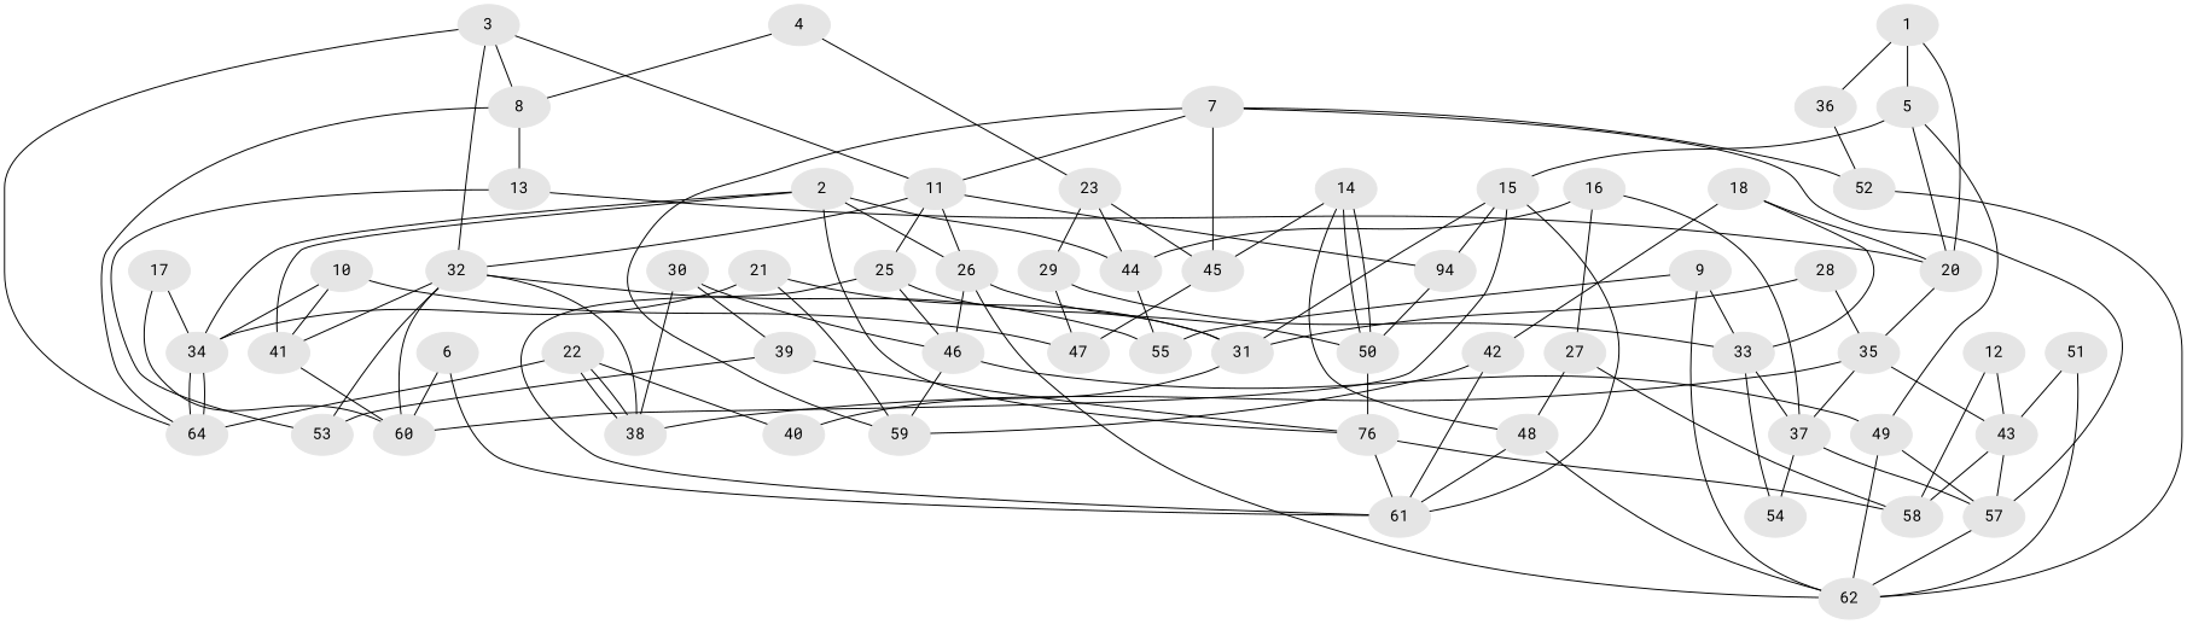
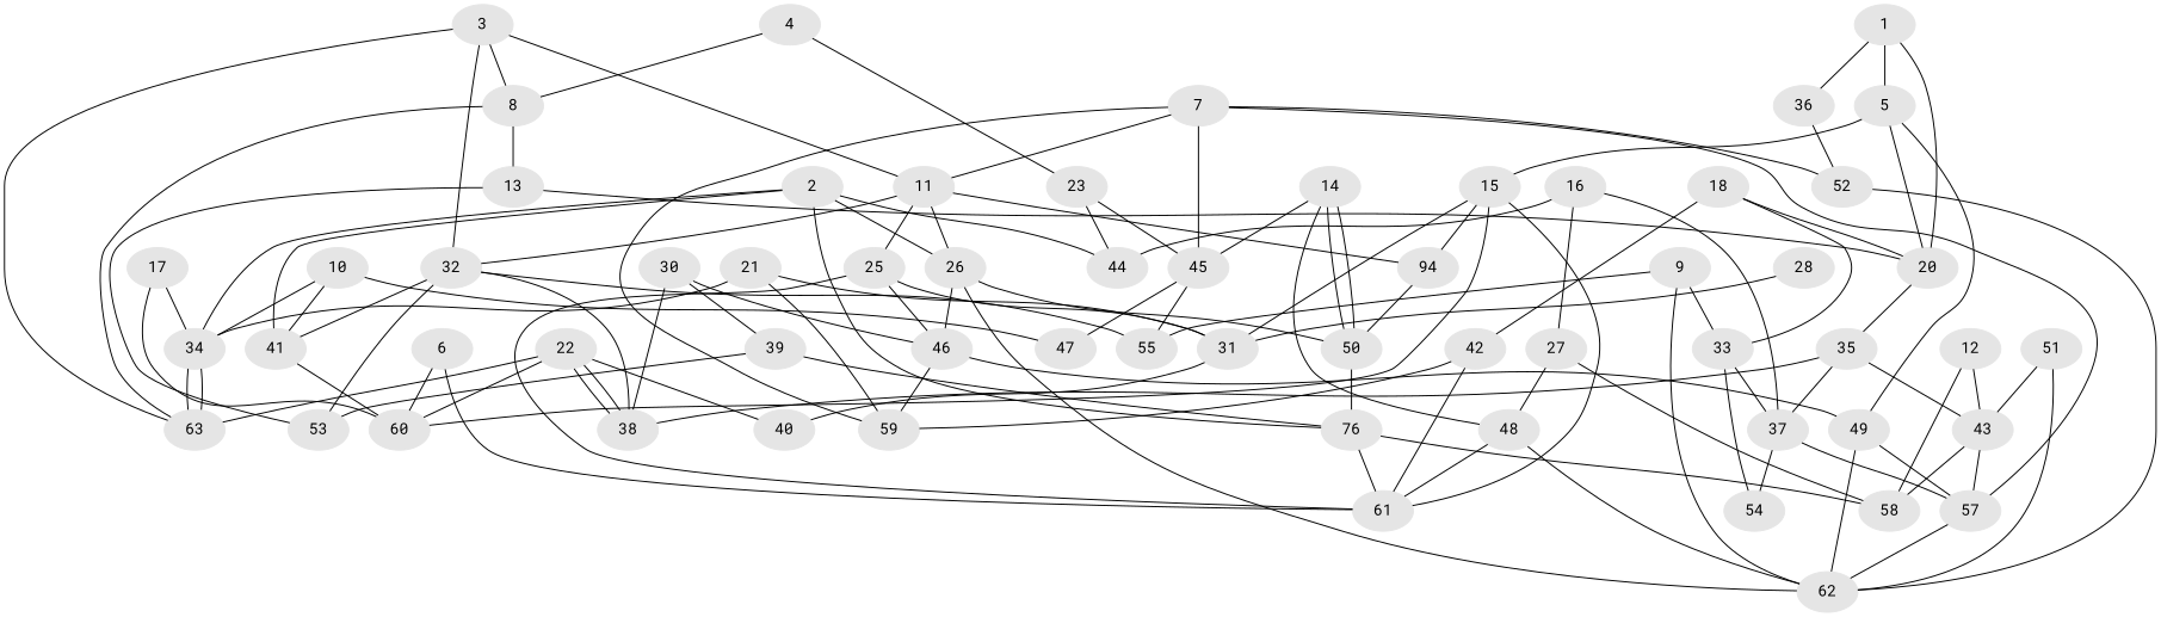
  graph {
    fontname="Roboto Mono"
    node [color=gray90 fontname="Roboto Mono" style=filled]
    edge [fontname="Roboto Mono"]
    1
    5
    20
    36
    15
    49
    35
    52
    2
    26
    34
    41
    44
    n14 [label=76]
    62
    50
    46
-   63 [label=64]
+   63
    60
    61
    58
    3
    8
    11
    32
    13
    n27 [label=94]
    25
    55
    53
    38
    4
    23
    45
-   29
    31
    57
    6
    7
    59
    47
    9
    33
    37
    54
    10
    12
    43
    14
    48
    40
    16
    27
    42
    17
    18
    28
    21
    22
    30
    39
    51
    1 -- 5
    1 -- 20
    1 -- 36
    5 -- 20
    5 -- 15
    5 -- 49
    20 -- 35
    36 -- 52
    15 -- 60
    15 -- 61
    15 -- n27
    15 -- 31
    49 -- 62
    49 -- 57
    35 -- 38
    35 -- 37
    35 -- 43
    52 -- 62
    2 -- 26
    2 -- 34
    2 -- 41
    2 -- 44
    2 -- n14
    26 -- 62
    26 -- 50
    26 -- 46
    34 -- 63
    34 -- 63
    41 -- 60
    n14 -- 61
    n14 -- 58
    50 -- n14
    46 -- 49
    46 -- 59
    3 -- 63
    3 -- 8
    3 -- 11
    3 -- 32
    8 -- 63
    8 -- 13
    11 -- 26
    11 -- 32
    11 -- n27
    11 -- 25
    32 -- 41
    32 -- 55
    32 -- 53
    32 -- 38
    13 -- 20
    13 -- 53
    n27 -- 50
    25 -- 46
    25 -- 61
    25 -- 31
    4 -- 8
    4 -- 23
    23 -- 44
    23 -- 45
-   23 -- 29
-   44 -- 55
+   45 -- 55
    45 -- 47
-   29 -- 47
-   29 -- 33
    31 -- 40
    57 -- 62
    6 -- 60
    6 -- 61
    7 -- 52
    7 -- 11
    7 -- 45
    7 -- 57
    7 -- 59
    9 -- 62
    9 -- 55
    9 -- 33
    33 -- 37
    33 -- 54
    37 -- 57
    37 -- 54
    10 -- 34
    10 -- 41
    10 -- 47
    12 -- 58
    12 -- 43
    43 -- 58
    43 -- 57
    14 -- 50
    14 -- 50
    14 -- 45
    14 -- 48
    48 -- 62
    48 -- 61
    16 -- 44
    16 -- 37
    16 -- 27
    27 -- 58
    27 -- 48
    42 -- 61
    42 -- 59
    17 -- 34
    17 -- 60
    18 -- 20
    18 -- 33
    18 -- 42
-   28 -- 35
    28 -- 31
    21 -- 34
    21 -- 31
    21 -- 59
    22 -- 63
-   32 -- 60
+   22 -- 60
    22 -- 38
    22 -- 38
    22 -- 40
    30 -- 46
    30 -- 38
    30 -- 39
    39 -- n14
    39 -- 53
    51 -- 62
    51 -- 43
  }
